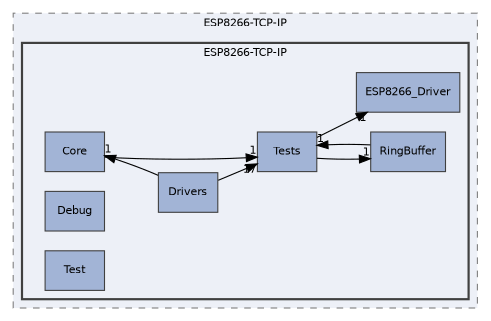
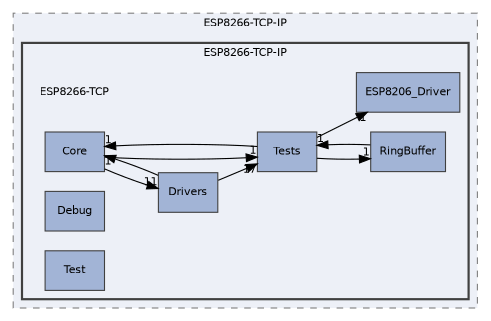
  digraph {
    compound=true
    rankdir=LR
    node [fontname=Helvetica fontsize=10 shape=box color=grey25 fillcolor="#a2b4d6" style="filled,"]
    edge [fontname=Helvetica fontsize=10 headlabel=1 labeldistance=1.5 labelfontname=Helvetica labelfontsize=10]
+   n1 [label="ESP8266-TCP" shape=plaintext color="" fillcolor="" style=""]
    n2 [label=Core]
    n3 [label=Debug]
    n4 [label=Drivers]
-   n5 [label=ESP8266_Driver]
+   n5 [label=ESP8206_Driver]
    n6 [label=RingBuffer]
    n7 [label=Test]
    n8 [label=Tests]
    subgraph cluster_1 {
      bgcolor="#edf0f7"
      fontname=Helvetica
      fontsize=10
      label="ESP8266-TCP-IP"
      pencolor=grey50
      style="filled,dashed,"
      subgraph cluster_2 {
        bgcolor="#edf0f7"
        fontname=Helvetica
        fontsize=10
        pencolor=grey25
        style="filled,bold,"
+       n1
        n2
        n3
        n4
        n5
        n6
        n7
        n8
      }
    }
+   n2 -> n4 [headlabel=11]
    n2 -> n8
    n4 -> n2
    n4 -> n8 [headlabel=17]
    n6 -> n8
+   n8 -> n2
    n8 -> n5
    n8 -> n6
  }
